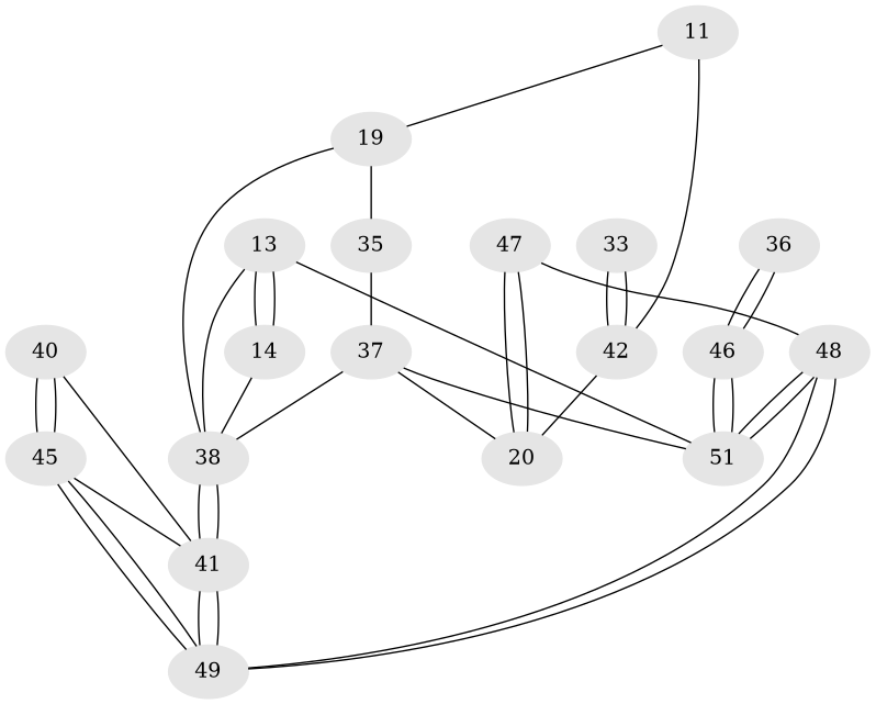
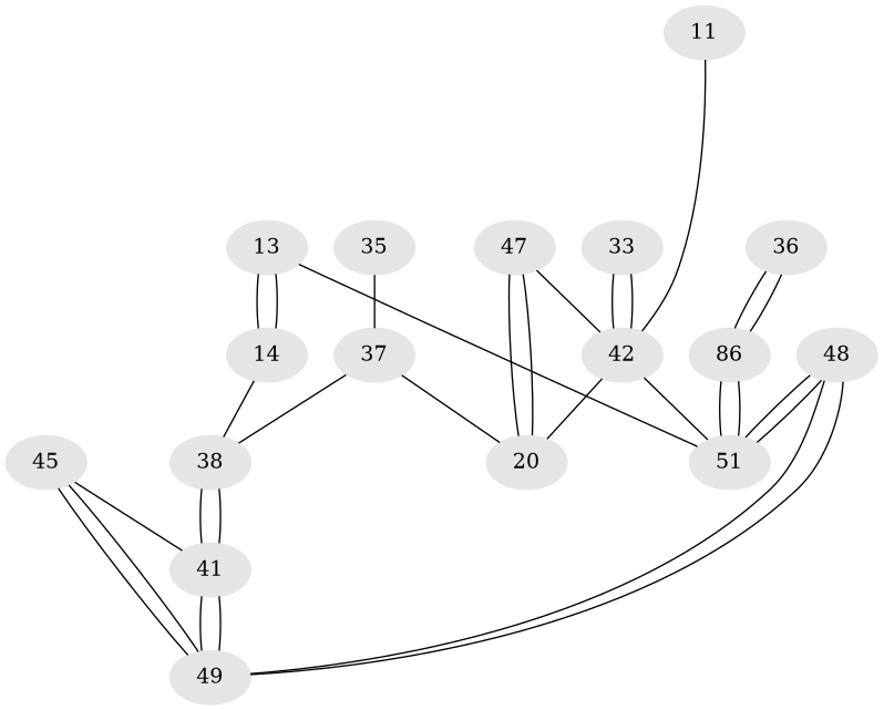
  graph {
    node [color=gray90 style=filled]
    11 [super="+7"]
-   19 [super="+9"]
    42 [super="+27+31"]
    13 [super="+4+6+5"]
    14
    38 [super="+23+24"]
    51
    n8 [label=35 super="+21"]
    n9 [label=20 super="+43+44"]
    36
-   46
+   46 [label=86]
    41 [super="+39+34"]
    37 [super="+28+29"]
    n14 [label=33]
-   40 [super="+35"]
    45
    49
    47
    48
-   11 -- 19
    11 -- 42 [weight=2]
-   19 -- 38
-   19 -- n8 [weight=2]
-   37 -- 51
+   42 -- 51
    42 -- n9 [weight=2]
    13 -- 14 [weight=2]
    13 -- 14
-   13 -- 38
    13 -- 51
    14 -- 38
    38 -- 41 [weight=3]
    38 -- 41
    n8 -- 37 [weight=2]
    36 -- 46
    36 -- 46
    46 -- 51
    46 -- 51
    41 -- 49
    41 -- 49
    37 -- 38 [weight=2]
    37 -- n9
    n14 -- 42 [weight=3]
    n14 -- 42
-   40 -- 41 [weight=2]
-   40 -- 45
-   40 -- 45
    45 -- 41
    45 -- 49
    45 -- 49
    47 -- n9 [weight=2]
    47 -- n9
-   47 -- 48
+   47 -- 42
    48 -- 51
    48 -- 51
    48 -- 49
    48 -- 49
  }
